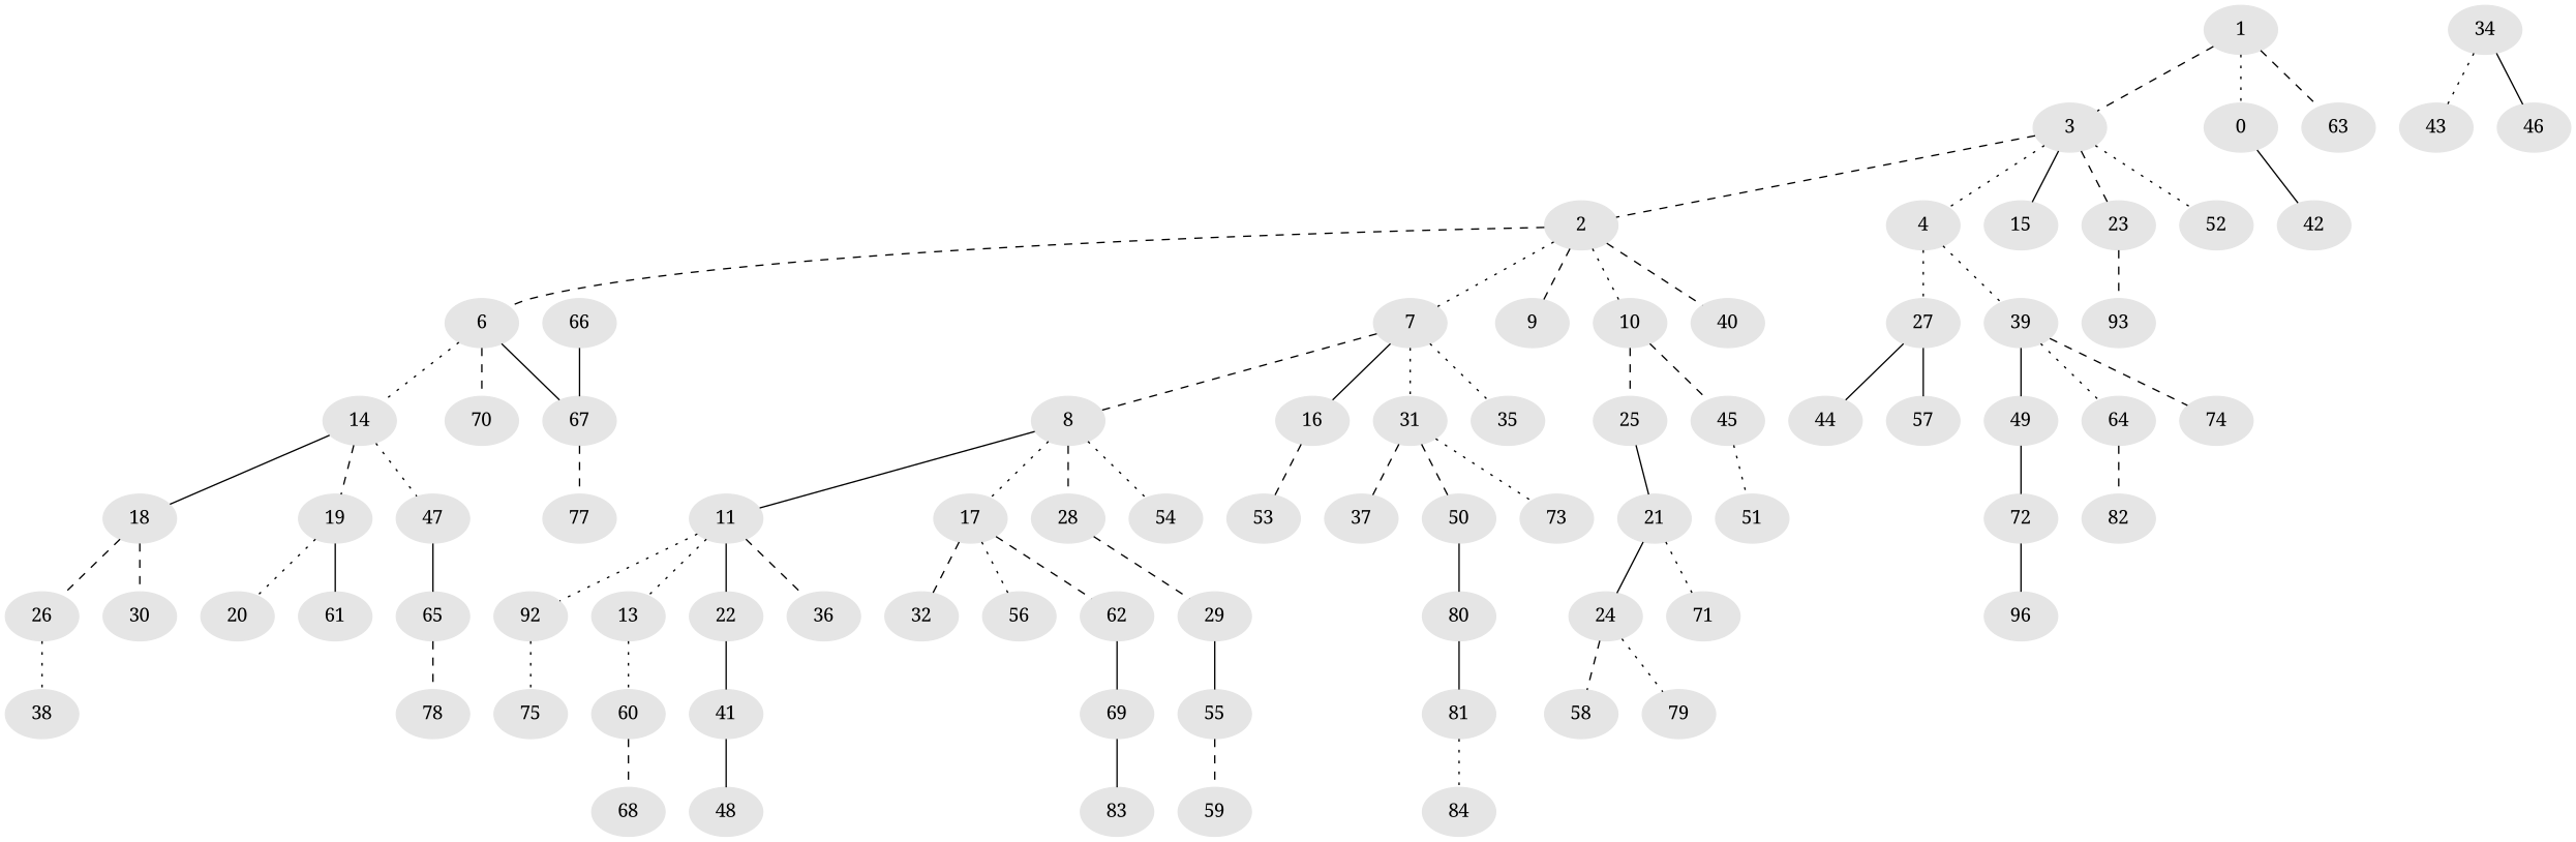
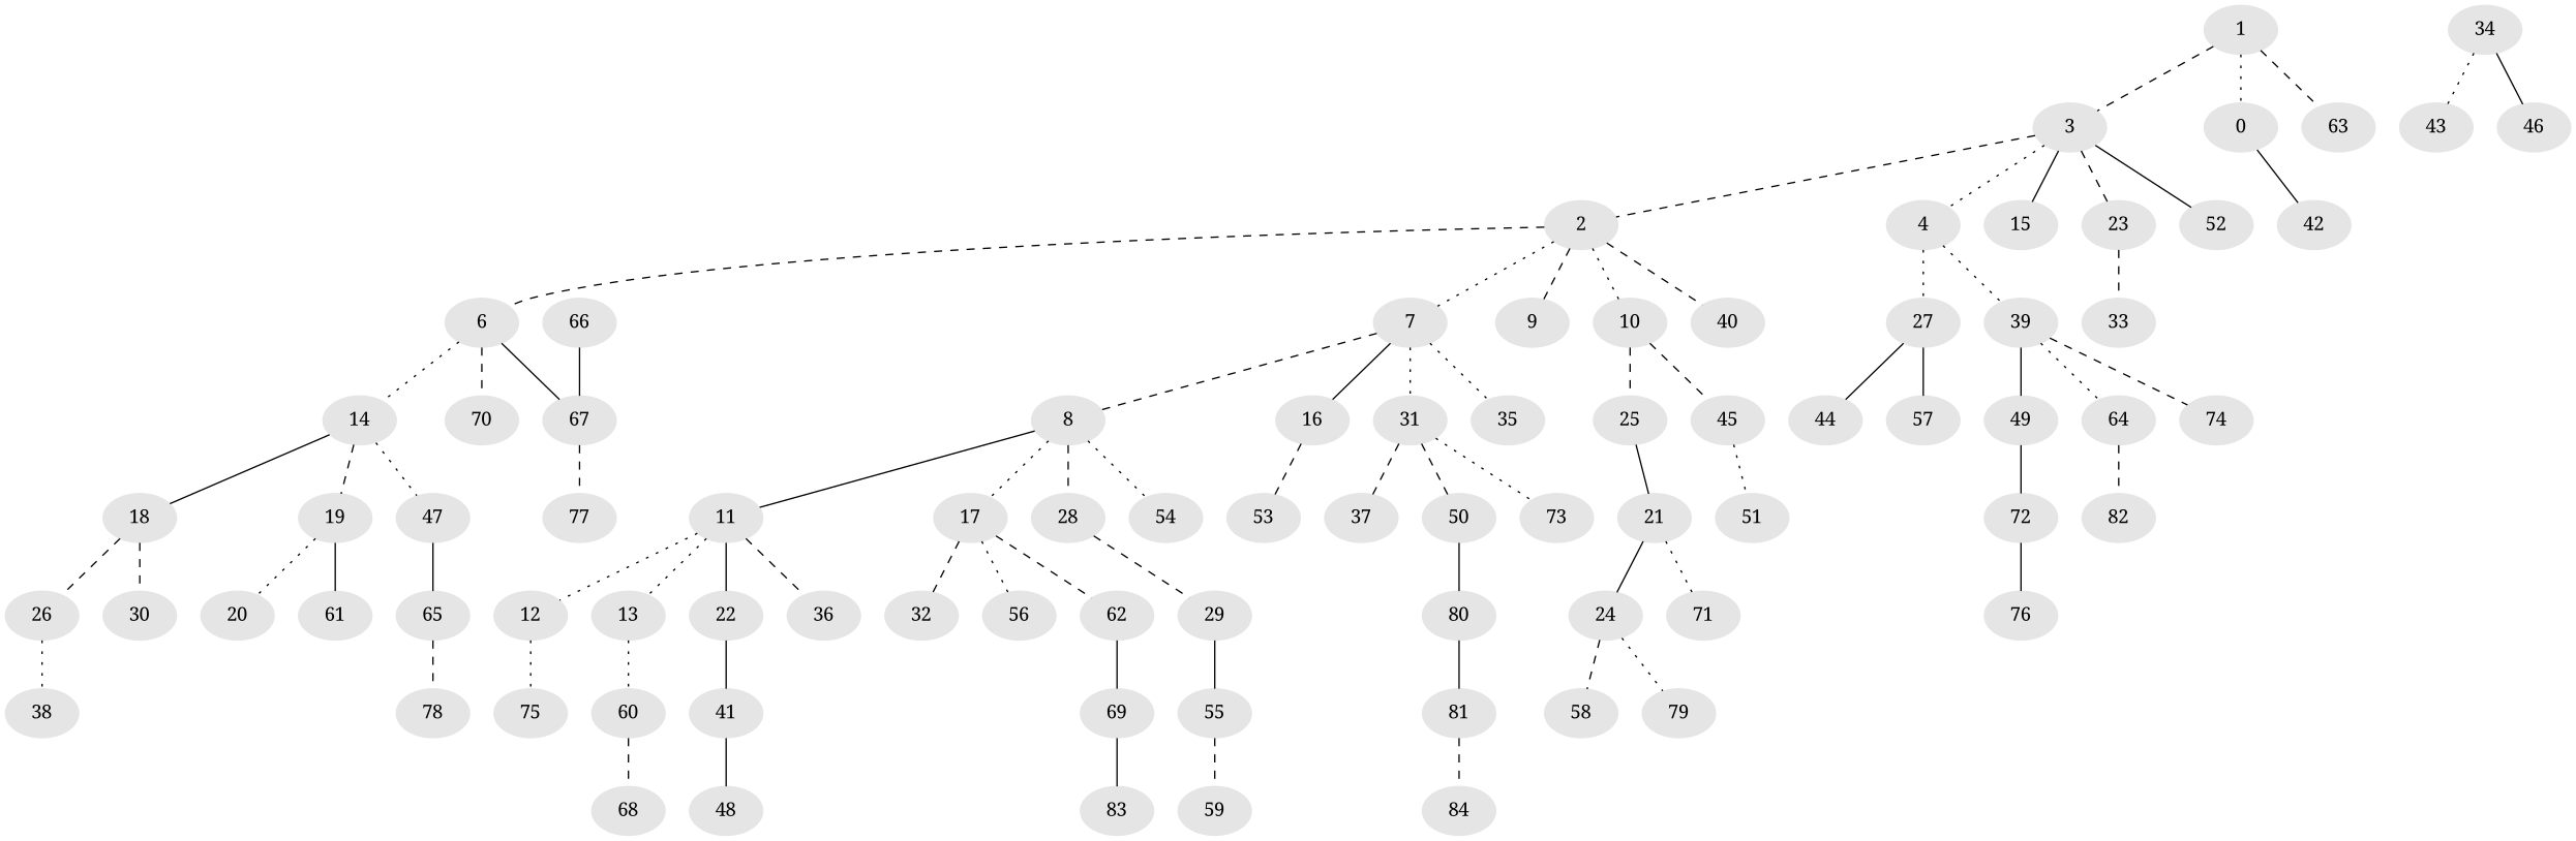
  graph {
    fontname="Noto Serif"
    node [color=gray90 fontname="Noto Serif" style=filled]
    edge [fontname="Noto Serif" style=dashed]
    1
    3
    n3 [label=0]
    63
    2
    6
    7
    9
    10
    40
    4
    15
    23
    52
    42
    14
    70
    67
    8
    16
    31
    35
    25
    45
    27
    39
-   33 [label=93]
+   33
    44
    57
    49
    64
    74
    18
    19
    47
    66
    11
    17
    28
    54
    53
    37
    50
    73
-   12 [label=92]
+   12
    13
    22
    36
    32
    56
    62
    29
    21
    24
    71
    51
    75
    60
    41
    68
    26
    30
    20
    61
    65
    69
    38
    58
    79
    48
    34
    43
    46
    55
    59
    80
    72
    82
    78
-   76 [label=96]
+   76
    81
    83
    77
    84
    1 -- 3
    1 -- n3 [style=dotted]
    1 -- 63
    3 -- 2
    3 -- 4 [style=dotted]
    3 -- 15 [style=solid]
    3 -- 23
-   3 -- 52 [style=dotted]
+   3 -- 52 [style=solid]
    n3 -- 42 [style=solid]
    2 -- 6
    2 -- 7 [style=dotted]
    2 -- 9
    2 -- 10 [style=dotted]
    2 -- 40
    6 -- 14 [style=dotted]
    6 -- 70
    6 -- 67 [style=solid]
    7 -- 8
    7 -- 16 [style=solid]
    7 -- 31 [style=dotted]
    7 -- 35 [style=dotted]
    10 -- 25
    10 -- 45
    4 -- 27 [style=dotted]
    4 -- 39 [style=dotted]
    23 -- 33
    14 -- 18 [style=solid]
    14 -- 19
    14 -- 47 [style=dotted]
    67 -- 77
    8 -- 11 [style=solid]
    8 -- 17 [style=dotted]
    8 -- 28
    8 -- 54 [style=dotted]
    16 -- 53
    31 -- 37
    31 -- 50
    31 -- 73 [style=dotted]
    25 -- 21 [style=solid]
    45 -- 51 [style=dotted]
    27 -- 44 [style=solid]
    27 -- 57 [style=solid]
    39 -- 49 [style=solid]
    39 -- 64 [style=dotted]
    39 -- 74
    49 -- 72 [style=solid]
    64 -- 82
    18 -- 26
    18 -- 30
    19 -- 20 [style=dotted]
    19 -- 61 [style=solid]
    47 -- 65 [style=solid]
    66 -- 67 [style=solid]
    11 -- 12 [style=dotted]
    11 -- 13 [style=dotted]
    11 -- 22 [style=solid]
    11 -- 36
    17 -- 32
    17 -- 56 [style=dotted]
    17 -- 62
    28 -- 29
    50 -- 80 [style=solid]
    12 -- 75 [style=dotted]
    13 -- 60 [style=dotted]
    22 -- 41 [style=solid]
    62 -- 69 [style=solid]
    29 -- 55 [style=solid]
    21 -- 24 [style=solid]
    21 -- 71 [style=dotted]
    24 -- 58
    24 -- 79 [style=dotted]
    60 -- 68
    41 -- 48 [style=solid]
    26 -- 38 [style=dotted]
    65 -- 78
    69 -- 83 [style=solid]
    34 -- 43 [style=dotted]
    34 -- 46 [style=solid]
    55 -- 59
    80 -- 81 [style=solid]
    72 -- 76 [style=solid]
-   81 -- 84 [style=dotted]
+   81 -- 84
  }
